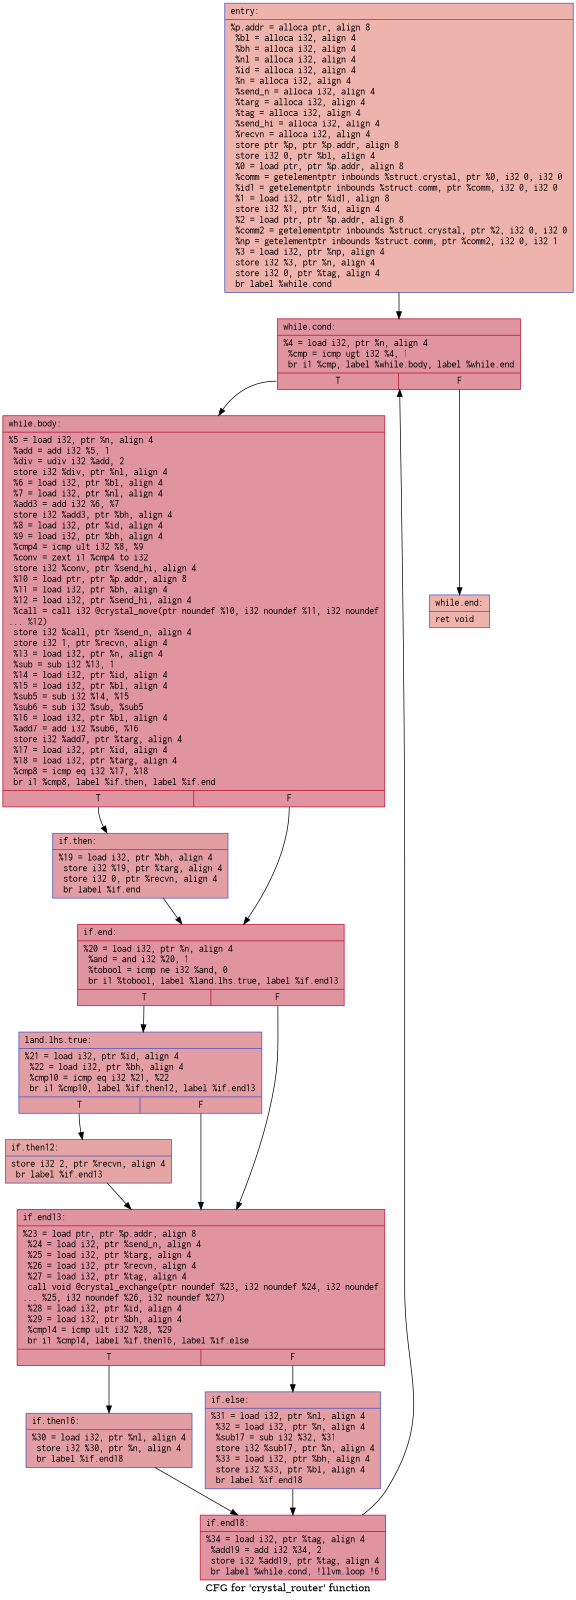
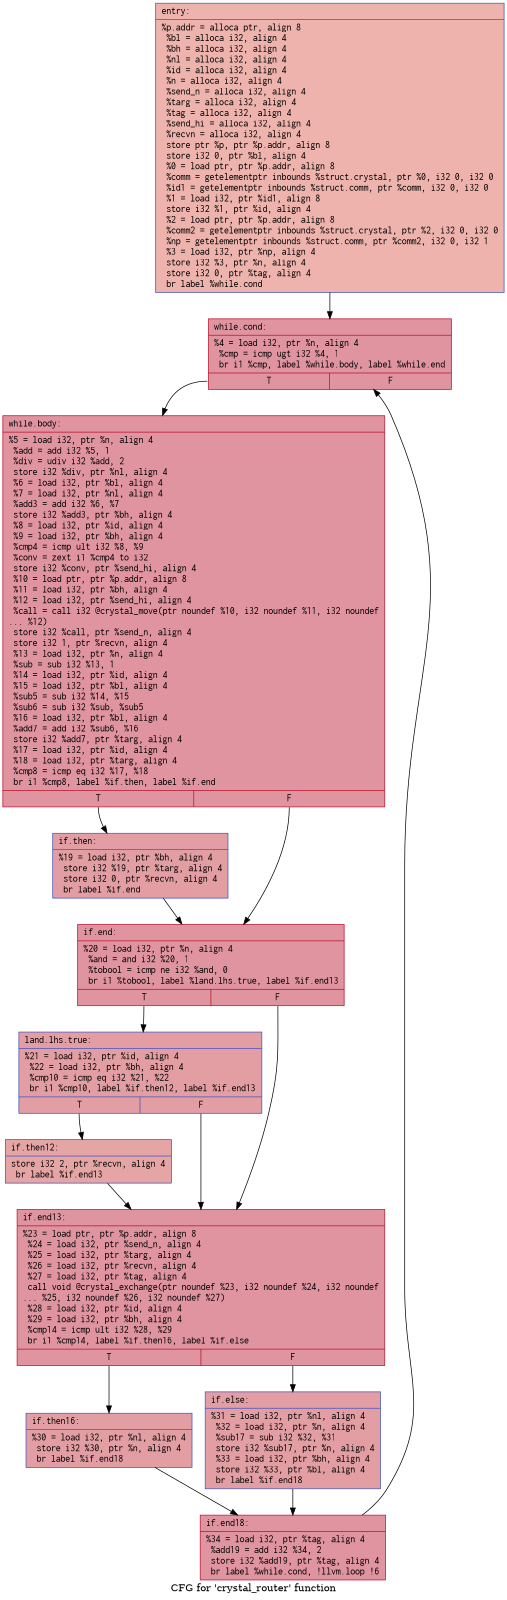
  digraph {
    label="CFG for 'crystal_router' function"
    node [color="#3d50c3ff" fillcolor="#b70d2870" fontname=Courier shape=record style=filled]
    n1 [fillcolor="#d6524470" label="{entry:\l|  %p.addr = alloca ptr, align 8\l  %bl = alloca i32, align 4\l  %bh = alloca i32, align 4\l  %nl = alloca i32, align 4\l  %id = alloca i32, align 4\l  %n = alloca i32, align 4\l  %send_n = alloca i32, align 4\l  %targ = alloca i32, align 4\l  %tag = alloca i32, align 4\l  %send_hi = alloca i32, align 4\l  %recvn = alloca i32, align 4\l  store ptr %p, ptr %p.addr, align 8\l  store i32 0, ptr %bl, align 4\l  %0 = load ptr, ptr %p.addr, align 8\l  %comm = getelementptr inbounds %struct.crystal, ptr %0, i32 0, i32 0\l  %id1 = getelementptr inbounds %struct.comm, ptr %comm, i32 0, i32 0\l  %1 = load i32, ptr %id1, align 8\l  store i32 %1, ptr %id, align 4\l  %2 = load ptr, ptr %p.addr, align 8\l  %comm2 = getelementptr inbounds %struct.crystal, ptr %2, i32 0, i32 0\l  %np = getelementptr inbounds %struct.comm, ptr %comm2, i32 0, i32 1\l  %3 = load i32, ptr %np, align 4\l  store i32 %3, ptr %n, align 4\l  store i32 0, ptr %tag, align 4\l  br label %while.cond\l}"]
    n2 [color="#b70d28ff" label="{while.cond:\l|  %4 = load i32, ptr %n, align 4\l  %cmp = icmp ugt i32 %4, 1\l  br i1 %cmp, label %while.body, label %while.end\l|{<s0>T|<s1>F}}"]
    n3 [color="#b70d28ff" label="{while.body:\l|  %5 = load i32, ptr %n, align 4\l  %add = add i32 %5, 1\l  %div = udiv i32 %add, 2\l  store i32 %div, ptr %nl, align 4\l  %6 = load i32, ptr %bl, align 4\l  %7 = load i32, ptr %nl, align 4\l  %add3 = add i32 %6, %7\l  store i32 %add3, ptr %bh, align 4\l  %8 = load i32, ptr %id, align 4\l  %9 = load i32, ptr %bh, align 4\l  %cmp4 = icmp ult i32 %8, %9\l  %conv = zext i1 %cmp4 to i32\l  store i32 %conv, ptr %send_hi, align 4\l  %10 = load ptr, ptr %p.addr, align 8\l  %11 = load i32, ptr %bh, align 4\l  %12 = load i32, ptr %send_hi, align 4\l  %call = call i32 @crystal_move(ptr noundef %10, i32 noundef %11, i32 noundef\l... %12)\l  store i32 %call, ptr %send_n, align 4\l  store i32 1, ptr %recvn, align 4\l  %13 = load i32, ptr %n, align 4\l  %sub = sub i32 %13, 1\l  %14 = load i32, ptr %id, align 4\l  %15 = load i32, ptr %bl, align 4\l  %sub5 = sub i32 %14, %15\l  %sub6 = sub i32 %sub, %sub5\l  %16 = load i32, ptr %bl, align 4\l  %add7 = add i32 %sub6, %16\l  store i32 %add7, ptr %targ, align 4\l  %17 = load i32, ptr %id, align 4\l  %18 = load i32, ptr %targ, align 4\l  %cmp8 = icmp eq i32 %17, %18\l  br i1 %cmp8, label %if.then, label %if.end\l|{<s0>T|<s1>F}}"]
-   n4 [fillcolor="#d6524470" label="{while.end:\l|  ret void\l}"]
    n5 [fillcolor="#be242e70" label="{if.then:\l|  %19 = load i32, ptr %bh, align 4\l  store i32 %19, ptr %targ, align 4\l  store i32 0, ptr %recvn, align 4\l  br label %if.end\l}"]
    n6 [color="#b70d28ff" label="{if.end:\l|  %20 = load i32, ptr %n, align 4\l  %and = and i32 %20, 1\l  %tobool = icmp ne i32 %and, 0\l  br i1 %tobool, label %land.lhs.true, label %if.end13\l|{<s0>T|<s1>F}}"]
    n7 [fillcolor="#be242e70" label="{land.lhs.true:\l|  %21 = load i32, ptr %id, align 4\l  %22 = load i32, ptr %bh, align 4\l  %cmp10 = icmp eq i32 %21, %22\l  br i1 %cmp10, label %if.then12, label %if.end13\l|{<s0>T|<s1>F}}"]
    n8 [color="#b70d28ff" label="{if.end13:\l|  %23 = load ptr, ptr %p.addr, align 8\l  %24 = load i32, ptr %send_n, align 4\l  %25 = load i32, ptr %targ, align 4\l  %26 = load i32, ptr %recvn, align 4\l  %27 = load i32, ptr %tag, align 4\l  call void @crystal_exchange(ptr noundef %23, i32 noundef %24, i32 noundef\l... %25, i32 noundef %26, i32 noundef %27)\l  %28 = load i32, ptr %id, align 4\l  %29 = load i32, ptr %bh, align 4\l  %cmp14 = icmp ult i32 %28, %29\l  br i1 %cmp14, label %if.then16, label %if.else\l|{<s0>T|<s1>F}}"]
    n9 [fillcolor="#c5333470" label="{if.then12:\l|  store i32 2, ptr %recvn, align 4\l  br label %if.end13\l}"]
    n10 [fillcolor="#be242e70" label="{if.then16:\l|  %30 = load i32, ptr %nl, align 4\l  store i32 %30, ptr %n, align 4\l  br label %if.end18\l}"]
    n11 [fillcolor="#be242e70" label="{if.else:\l|  %31 = load i32, ptr %nl, align 4\l  %32 = load i32, ptr %n, align 4\l  %sub17 = sub i32 %32, %31\l  store i32 %sub17, ptr %n, align 4\l  %33 = load i32, ptr %bh, align 4\l  store i32 %33, ptr %bl, align 4\l  br label %if.end18\l}"]
    n12 [color="#b70d28ff" label="{if.end18:\l|  %34 = load i32, ptr %tag, align 4\l  %add19 = add i32 %34, 2\l  store i32 %add19, ptr %tag, align 4\l  br label %while.cond, !llvm.loop !6\l}"]
    n1 -> n2
    n2 -> n3 [tailport=s0]
-   n2 -> n4 [tailport=s1]
    n3 -> n5 [tailport=s0]
    n3 -> n6 [tailport=s1]
    n5 -> n6
    n6 -> n7 [tailport=s0]
    n6 -> n8 [tailport=s1]
    n7 -> n8 [tailport=s1]
    n7 -> n9 [tailport=s0]
    n8 -> n10 [tailport=s0]
    n8 -> n11 [tailport=s1]
    n9 -> n8
    n10 -> n12
    n11 -> n12
    n12 -> n2
  }
